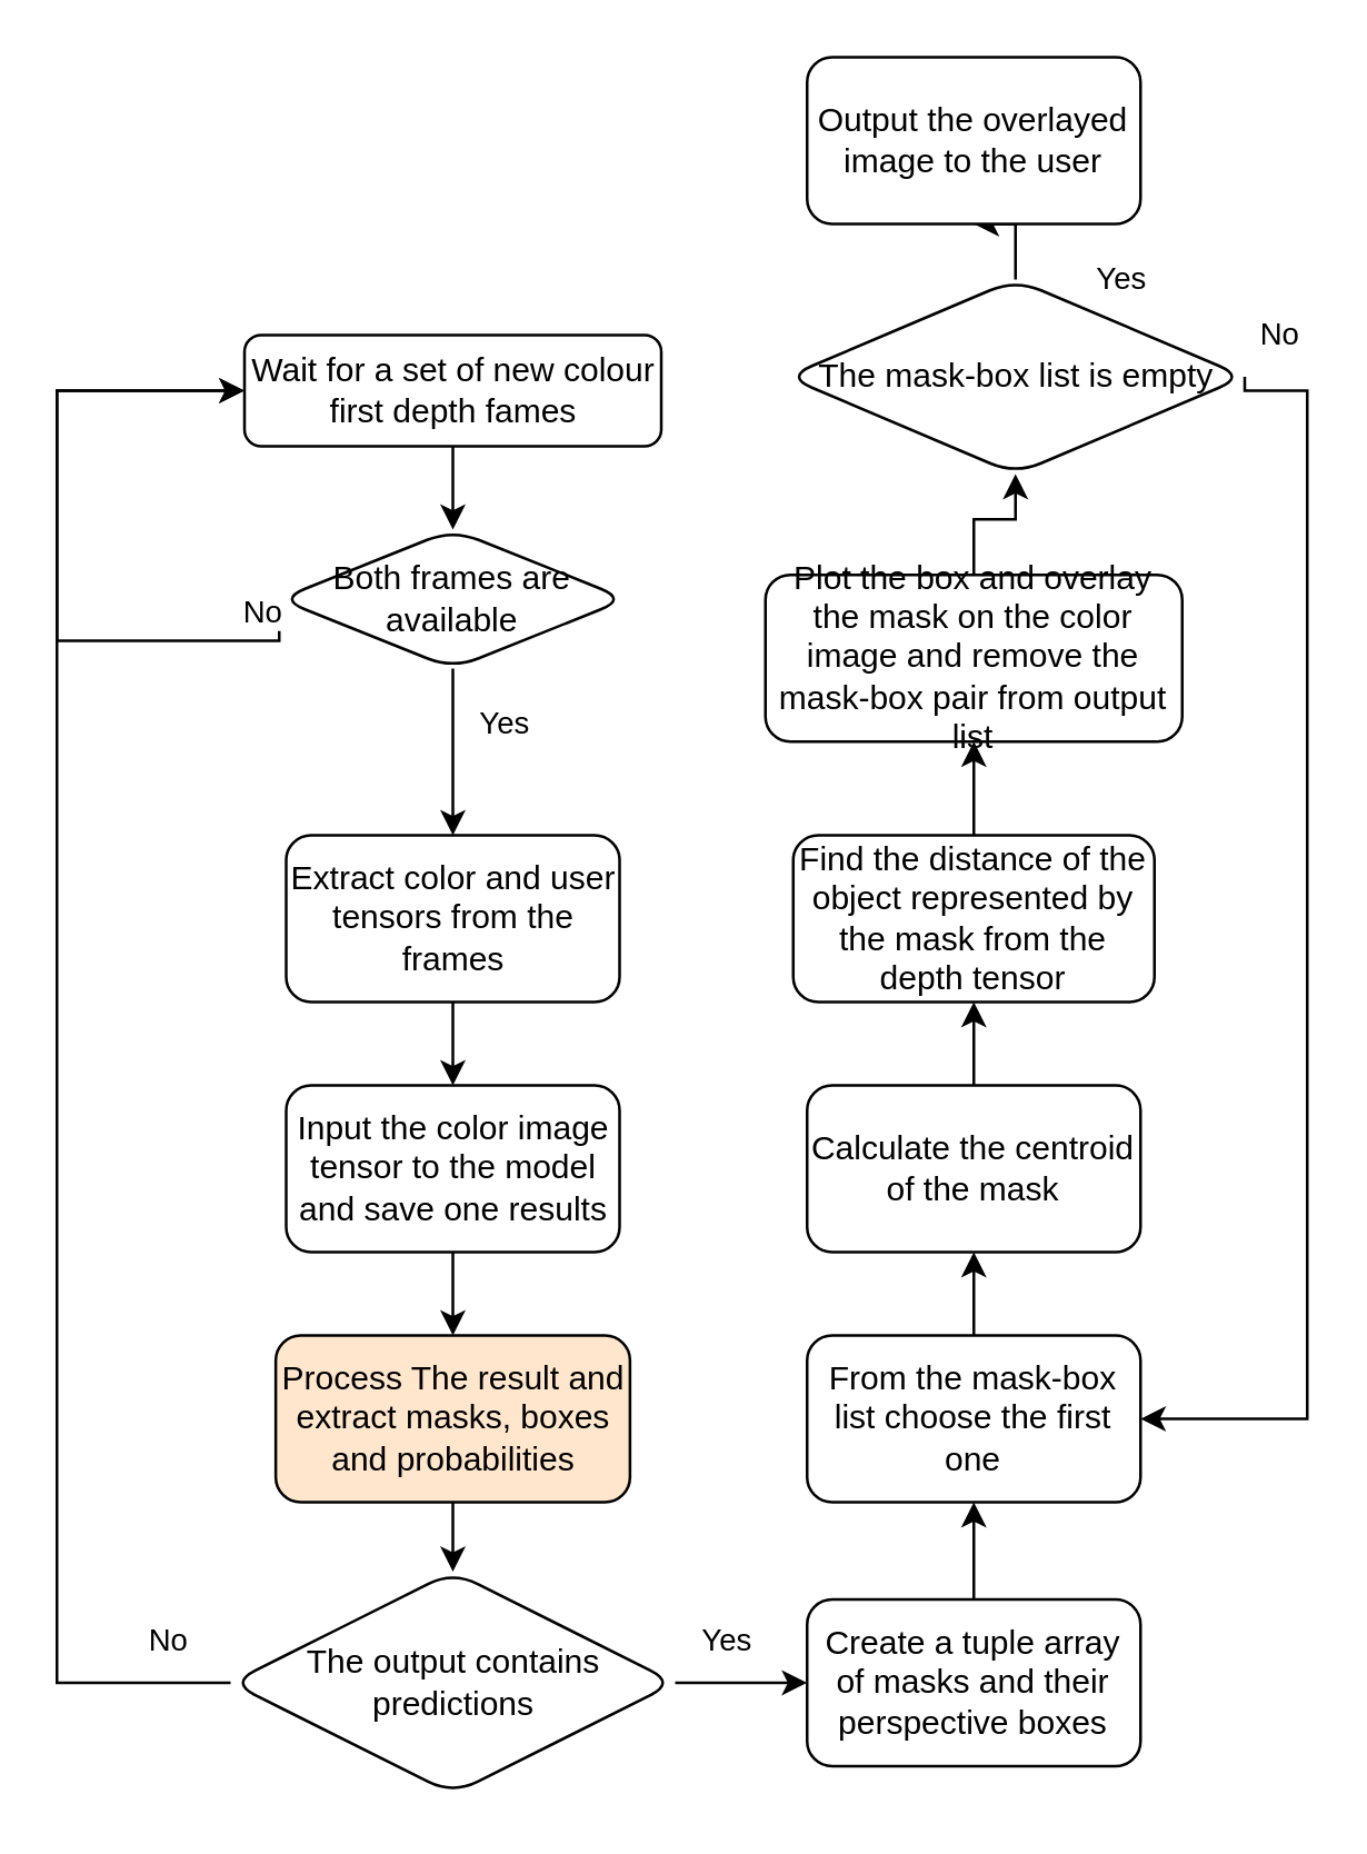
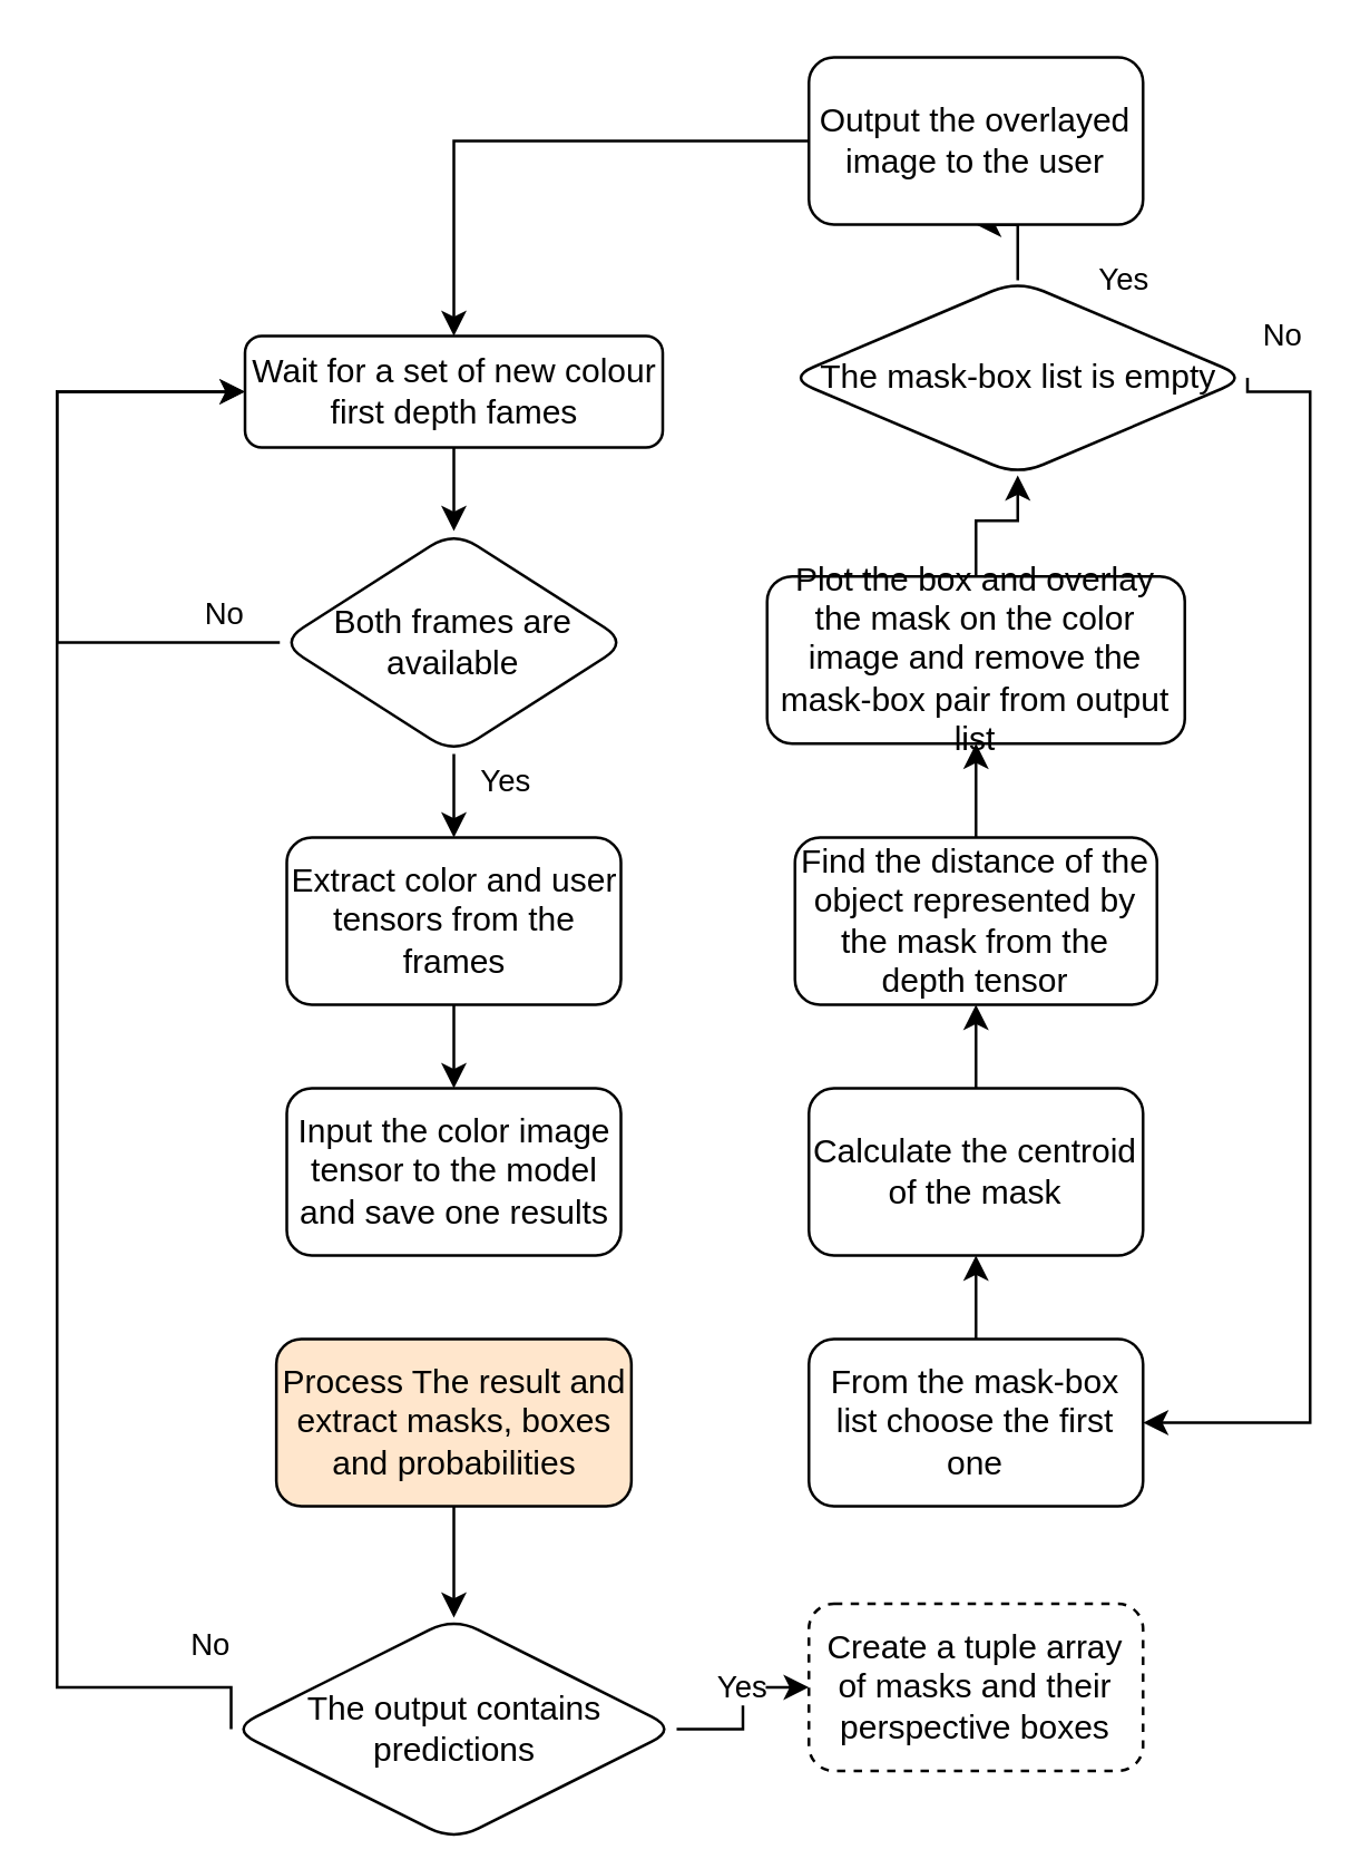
  <mxCell id="0" />
  <mxCell id="1" parent="0" />
  <mxCell id="2" style="edgeStyle=orthogonalEdgeStyle;rounded=0;orthogonalLoop=1;jettySize=auto;html=1;exitX=0.5;exitY=1;exitDx=0;exitDy=0;entryX=0.5;entryY=0;entryDx=0;entryDy=0;elbow=vertical;" edge="1" parent="1" source="3" target="25"><mxGeometry relative="1" as="geometry" /></mxCell>
  <mxCell id="3" value="Wait for a set of new colour first depth fames" style="rounded=1;whiteSpace=wrap;html=1;fontSize=12;glass=0;strokeWidth=1;shadow=0;" parent="1" vertex="1"><mxGeometry x="87.5" y="120" width="150" height="40" as="geometry" /></mxCell>
  <mxCell id="4" style="edgeStyle=orthogonalEdgeStyle;rounded=0;orthogonalLoop=1;jettySize=auto;html=1;exitX=0.5;exitY=1;exitDx=0;exitDy=0;entryX=0.5;entryY=0;entryDx=0;entryDy=0;elbow=vertical;" edge="1" parent="1" source="5" target="7"><mxGeometry relative="1" as="geometry" /></mxCell>
  <mxCell id="5" value="Extract color and user tensors from the frames" style="rounded=1;whiteSpace=wrap;html=1;" vertex="1" parent="1"><mxGeometry x="102.5" y="300" width="120" height="60" as="geometry" /></mxCell>
- <mxCell id="6" style="edgeStyle=orthogonalEdgeStyle;rounded=0;orthogonalLoop=1;jettySize=auto;html=1;exitX=0.5;exitY=1;exitDx=0;exitDy=0;entryX=0.5;entryY=0;entryDx=0;entryDy=0;elbow=vertical;" edge="1" parent="1" source="7" target="11"><mxGeometry relative="1" as="geometry" /></mxCell>
  <mxCell id="7" value="Input the color image tensor to the model and save one results" style="rounded=1;whiteSpace=wrap;html=1;" vertex="1" parent="1"><mxGeometry x="102.5" y="390" width="120" height="60" as="geometry" /></mxCell>
- <mxCell id="8" value="" style="edgeStyle=orthogonalEdgeStyle;rounded=0;orthogonalLoop=1;jettySize=auto;html=1;elbow=vertical;" edge="1" parent="1" source="9" target="13"><mxGeometry relative="1" as="geometry" /></mxCell>
- <mxCell id="9" value="Create a tuple array of masks and their perspective boxes" style="rounded=1;whiteSpace=wrap;html=1;" vertex="1" parent="1"><mxGeometry x="290" y="575" width="120" height="60" as="geometry" /></mxCell>
+ <mxCell id="9" value="Create a tuple array of masks and their perspective boxes" style="rounded=1;whiteSpace=wrap;html=1;dashed=1;" vertex="1" parent="1"><mxGeometry x="290" y="575" width="120" height="60" as="geometry" /></mxCell>
  <mxCell id="10" style="edgeStyle=orthogonalEdgeStyle;rounded=0;orthogonalLoop=1;jettySize=auto;html=1;exitX=0.5;exitY=1;exitDx=0;exitDy=0;entryX=0.5;entryY=0;entryDx=0;entryDy=0;elbow=vertical;" edge="1" parent="1" source="11" target="22"><mxGeometry relative="1" as="geometry" /></mxCell>
  <mxCell id="11" value="Process The result and extract masks, boxes and probabilities" style="rounded=1;whiteSpace=wrap;html=1;fillColor=#ffe6cc;" vertex="1" parent="1"><mxGeometry x="98.75" y="480" width="127.5" height="60" as="geometry" /></mxCell>
  <mxCell id="12" value="" style="edgeStyle=orthogonalEdgeStyle;rounded=0;orthogonalLoop=1;jettySize=auto;html=1;elbow=vertical;" edge="1" parent="1" source="13" target="15"><mxGeometry relative="1" as="geometry" /></mxCell>
  <mxCell id="13" value="From the mask-box list choose the first one" style="whiteSpace=wrap;html=1;rounded=1;" vertex="1" parent="1"><mxGeometry x="290" y="480" width="120" height="60" as="geometry" /></mxCell>
  <mxCell id="14" value="" style="edgeStyle=orthogonalEdgeStyle;rounded=0;orthogonalLoop=1;jettySize=auto;html=1;elbow=vertical;" edge="1" parent="1" source="15" target="17"><mxGeometry relative="1" as="geometry" /></mxCell>
  <mxCell id="15" value="Calculate the centroid of the mask" style="whiteSpace=wrap;html=1;rounded=1;" vertex="1" parent="1"><mxGeometry x="290" y="390" width="120" height="60" as="geometry" /></mxCell>
  <mxCell id="16" value="" style="edgeStyle=orthogonalEdgeStyle;rounded=0;orthogonalLoop=1;jettySize=auto;html=1;elbow=vertical;" edge="1" parent="1" source="17" target="19"><mxGeometry relative="1" as="geometry" /></mxCell>
  <mxCell id="17" value="Find the distance of the object represented by the mask from the depth tensor" style="whiteSpace=wrap;html=1;rounded=1;" vertex="1" parent="1"><mxGeometry x="285" y="300" width="130" height="60" as="geometry" /></mxCell>
  <mxCell id="18" value="" style="edgeStyle=orthogonalEdgeStyle;rounded=0;orthogonalLoop=1;jettySize=auto;html=1;elbow=vertical;" edge="1" parent="1" source="19" target="28"><mxGeometry relative="1" as="geometry" /></mxCell>
  <mxCell id="19" value="Plot the box and overlay the mask on the color image and remove the mask-box pair from output list" style="whiteSpace=wrap;html=1;rounded=1;" vertex="1" parent="1"><mxGeometry x="275" y="206.25" width="150" height="60" as="geometry" /></mxCell>
  <mxCell id="20" value="Yes" style="edgeStyle=orthogonalEdgeStyle;rounded=0;orthogonalLoop=1;jettySize=auto;html=1;exitX=1;exitY=0.5;exitDx=0;exitDy=0;entryX=0;entryY=0.5;entryDx=0;entryDy=0;elbow=vertical;" edge="1" parent="1" source="22" target="9"><mxGeometry x="-0.263" y="15" relative="1" as="geometry"><mxPoint as="offset" /></mxGeometry></mxCell>
  <mxCell id="21" value="No" style="edgeStyle=orthogonalEdgeStyle;rounded=0;orthogonalLoop=1;jettySize=auto;html=1;exitX=0;exitY=0.5;exitDx=0;exitDy=0;entryX=0;entryY=0.5;entryDx=0;entryDy=0;elbow=vertical;" edge="1" parent="1" source="22" target="3"><mxGeometry x="-0.924" y="-15" relative="1" as="geometry"><Array as="points"><mxPoint x="20" y="605" /><mxPoint x="20" y="140" /></Array><mxPoint as="offset" /></mxGeometry></mxCell>
- <mxCell id="22" value="The output contains predictions" style="rhombus;whiteSpace=wrap;html=1;rounded=1;" vertex="1" parent="1"><mxGeometry x="82.5" y="565" width="160" height="80" as="geometry" /></mxCell>
+ <mxCell id="22" value="The output contains predictions" style="rhombus;whiteSpace=wrap;html=1;rounded=1;" vertex="1" parent="1"><mxGeometry x="82.5" y="580" width="160" height="80" as="geometry" /></mxCell>
  <mxCell id="23" value="Yes" style="edgeStyle=orthogonalEdgeStyle;rounded=0;orthogonalLoop=1;jettySize=auto;html=1;exitX=0.5;exitY=1;exitDx=0;exitDy=0;entryX=0.5;entryY=0;entryDx=0;entryDy=0;elbow=vertical;" edge="1" parent="1" source="25" target="5"><mxGeometry x="-0.333" y="18" relative="1" as="geometry"><mxPoint as="offset" /></mxGeometry></mxCell>
  <mxCell id="24" value="No" style="edgeStyle=orthogonalEdgeStyle;rounded=0;orthogonalLoop=1;jettySize=auto;html=1;exitX=0;exitY=0.5;exitDx=0;exitDy=0;entryX=0;entryY=0.5;entryDx=0;entryDy=0;elbow=vertical;" edge="1" parent="1" source="25" target="3"><mxGeometry x="-0.832" y="-10" relative="1" as="geometry"><Array as="points"><mxPoint x="20" y="230" /><mxPoint x="20" y="140" /></Array><mxPoint as="offset" /></mxGeometry></mxCell>
- <mxCell id="25" value="Both frames are available" style="rhombus;whiteSpace=wrap;html=1;rounded=1;" vertex="1" parent="1"><mxGeometry x="100" y="190" width="125" height="50" as="geometry" /></mxCell>
+ <mxCell id="25" value="Both frames are available" style="rhombus;whiteSpace=wrap;html=1;rounded=1;" vertex="1" parent="1"><mxGeometry x="100" y="190" width="125" height="80" as="geometry" /></mxCell>
  <mxCell id="26" value="Yes" style="edgeStyle=orthogonalEdgeStyle;rounded=0;orthogonalLoop=1;jettySize=auto;html=1;elbow=vertical;" edge="1" parent="1" source="28" target="30"><mxGeometry x="0.271" y="20" relative="1" as="geometry"><mxPoint x="40" as="offset" /></mxGeometry></mxCell>
  <mxCell id="27" value="No" style="edgeStyle=orthogonalEdgeStyle;rounded=0;orthogonalLoop=1;jettySize=auto;html=1;exitX=1;exitY=0.5;exitDx=0;exitDy=0;entryX=1;entryY=0.5;entryDx=0;entryDy=0;elbow=vertical;" edge="1" parent="1" source="28" target="13"><mxGeometry x="-0.925" y="20" relative="1" as="geometry"><Array as="points"><mxPoint x="470" y="140" /><mxPoint x="470" y="510" /></Array><mxPoint as="offset" /></mxGeometry></mxCell>
  <mxCell id="28" value="The mask-box list is empty" style="rhombus;whiteSpace=wrap;html=1;rounded=1;" vertex="1" parent="1"><mxGeometry x="282.5" y="100" width="165" height="70" as="geometry" /></mxCell>
+ <mxCell id="29" style="edgeStyle=orthogonalEdgeStyle;rounded=0;orthogonalLoop=1;jettySize=auto;html=1;exitX=0;exitY=0.5;exitDx=0;exitDy=0;entryX=0.5;entryY=0;entryDx=0;entryDy=0;elbow=vertical;" edge="1" parent="1" source="30" target="3"><mxGeometry relative="1" as="geometry" /></mxCell>
  <mxCell id="30" value="Output the overlayed image to the user" style="whiteSpace=wrap;html=1;rounded=1;" vertex="1" parent="1"><mxGeometry x="290" width="120" height="60" as="geometry" y="20" /></mxCell>
